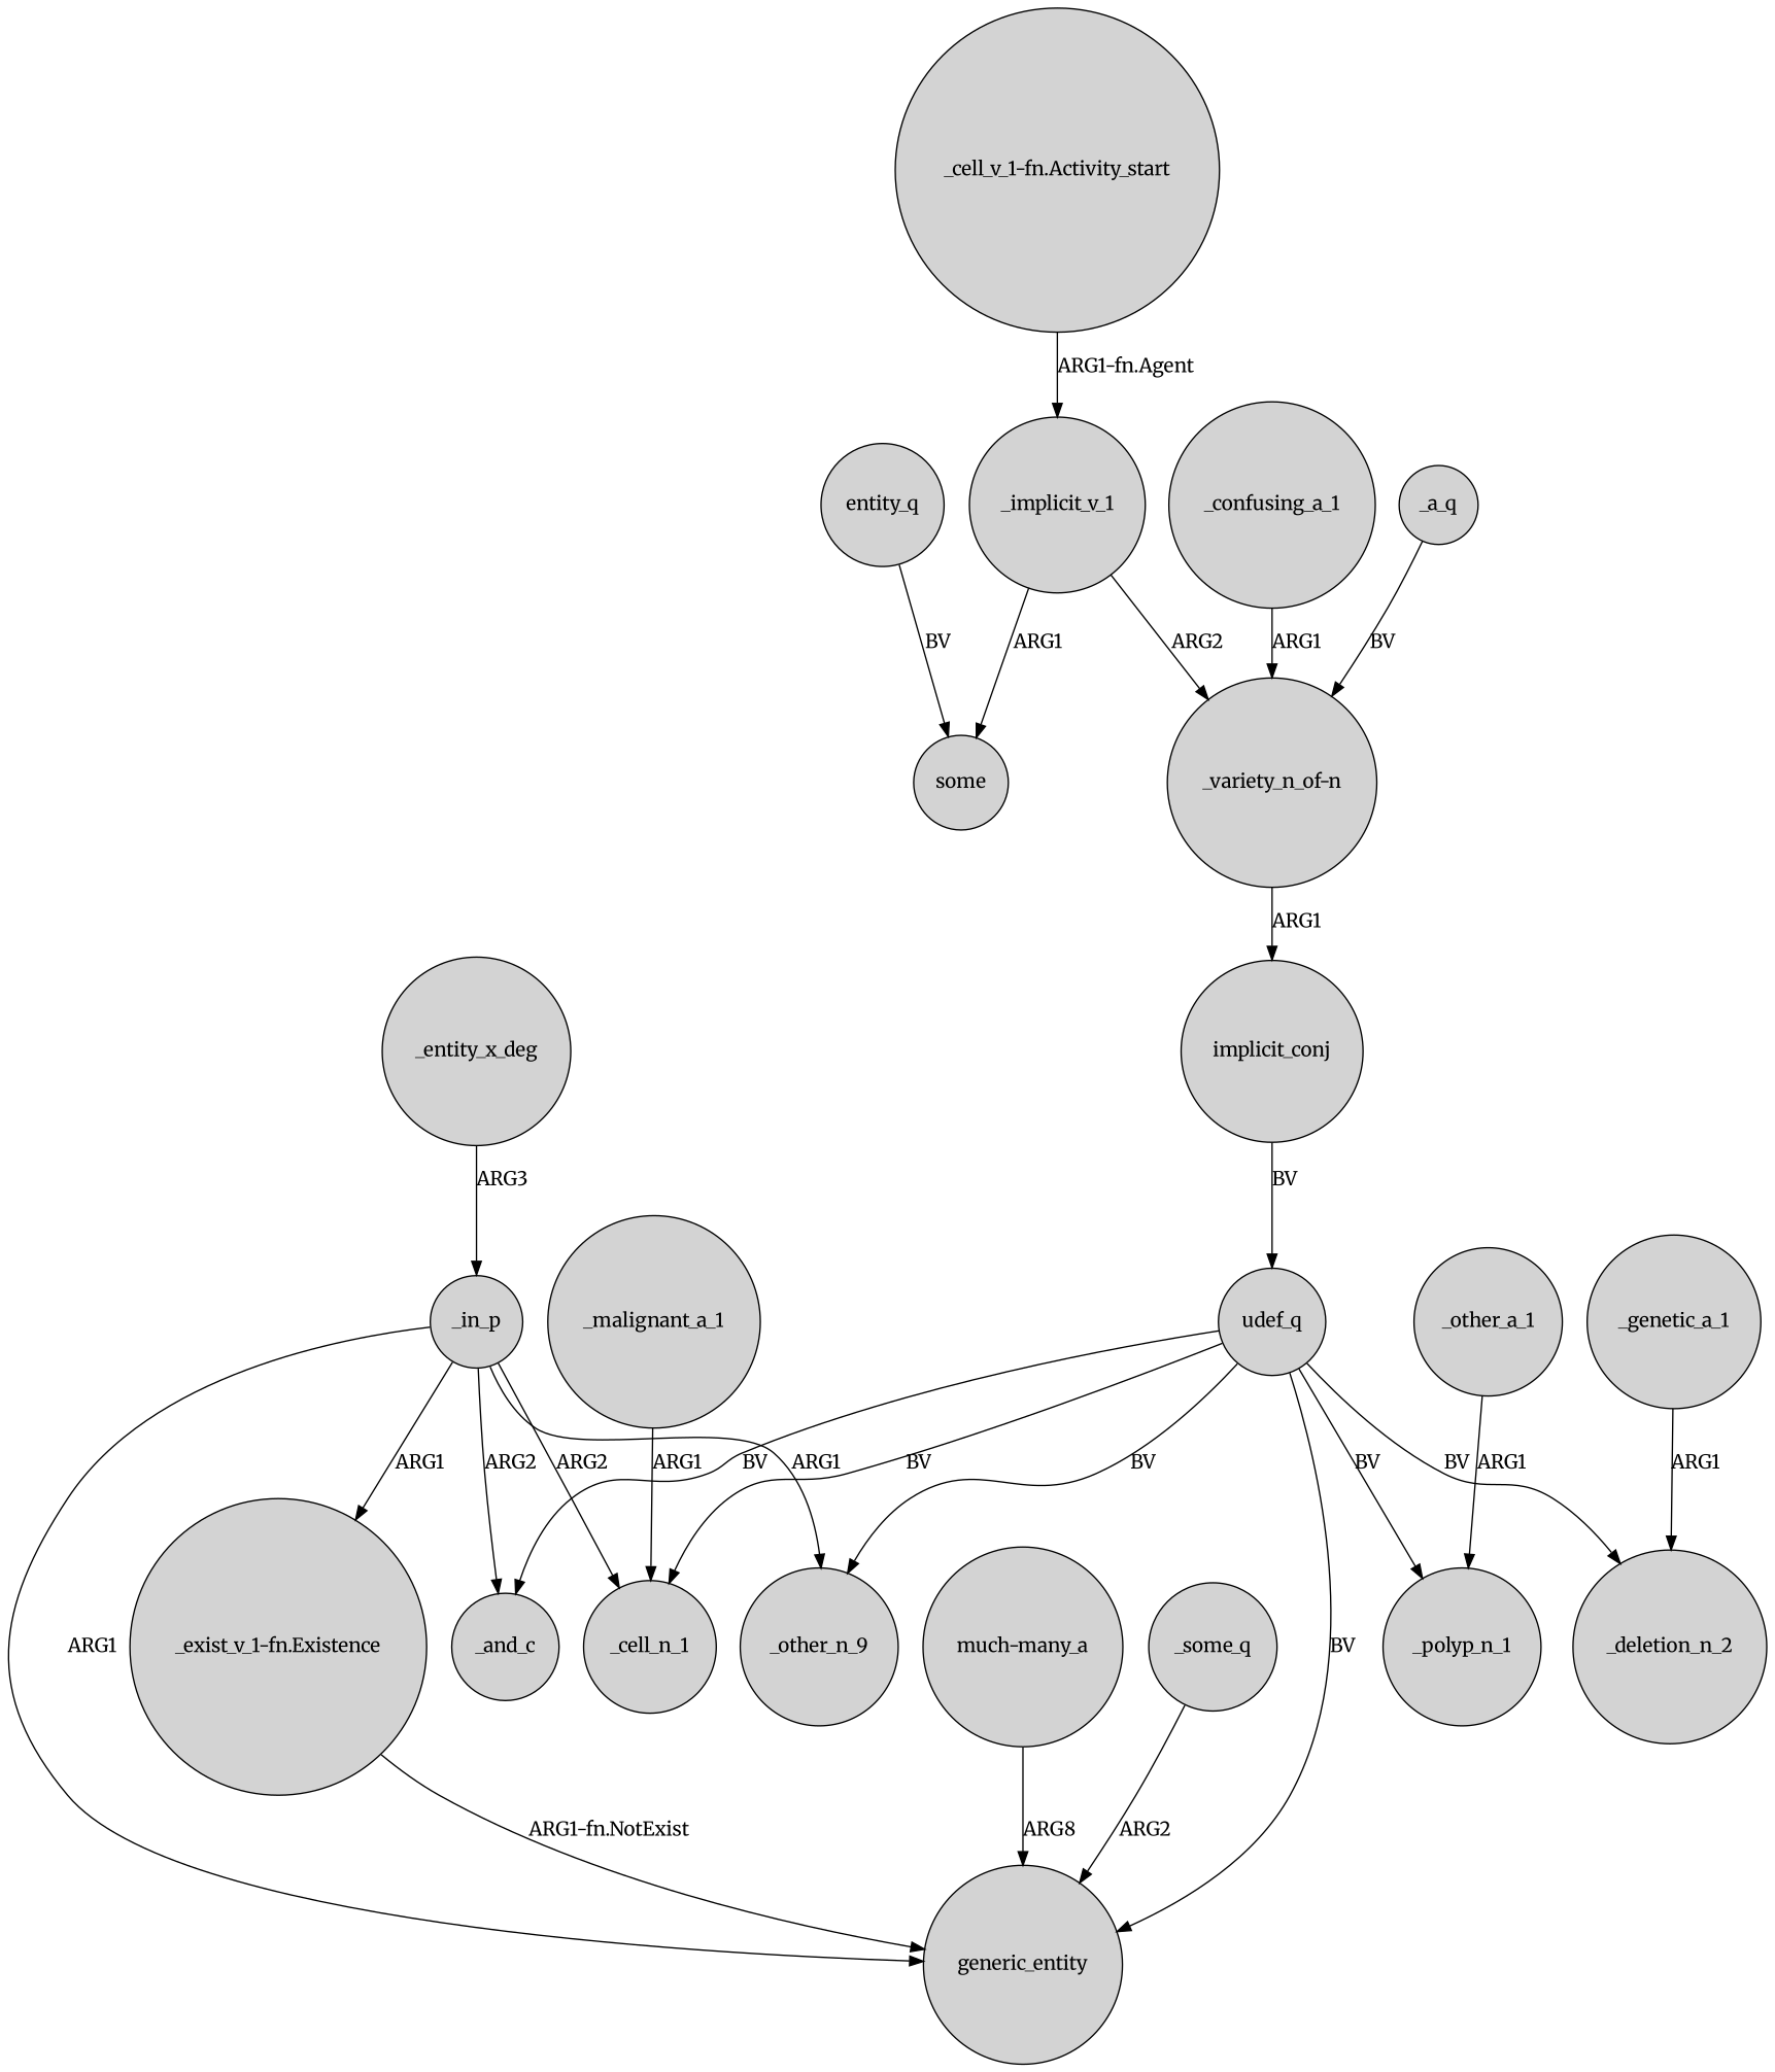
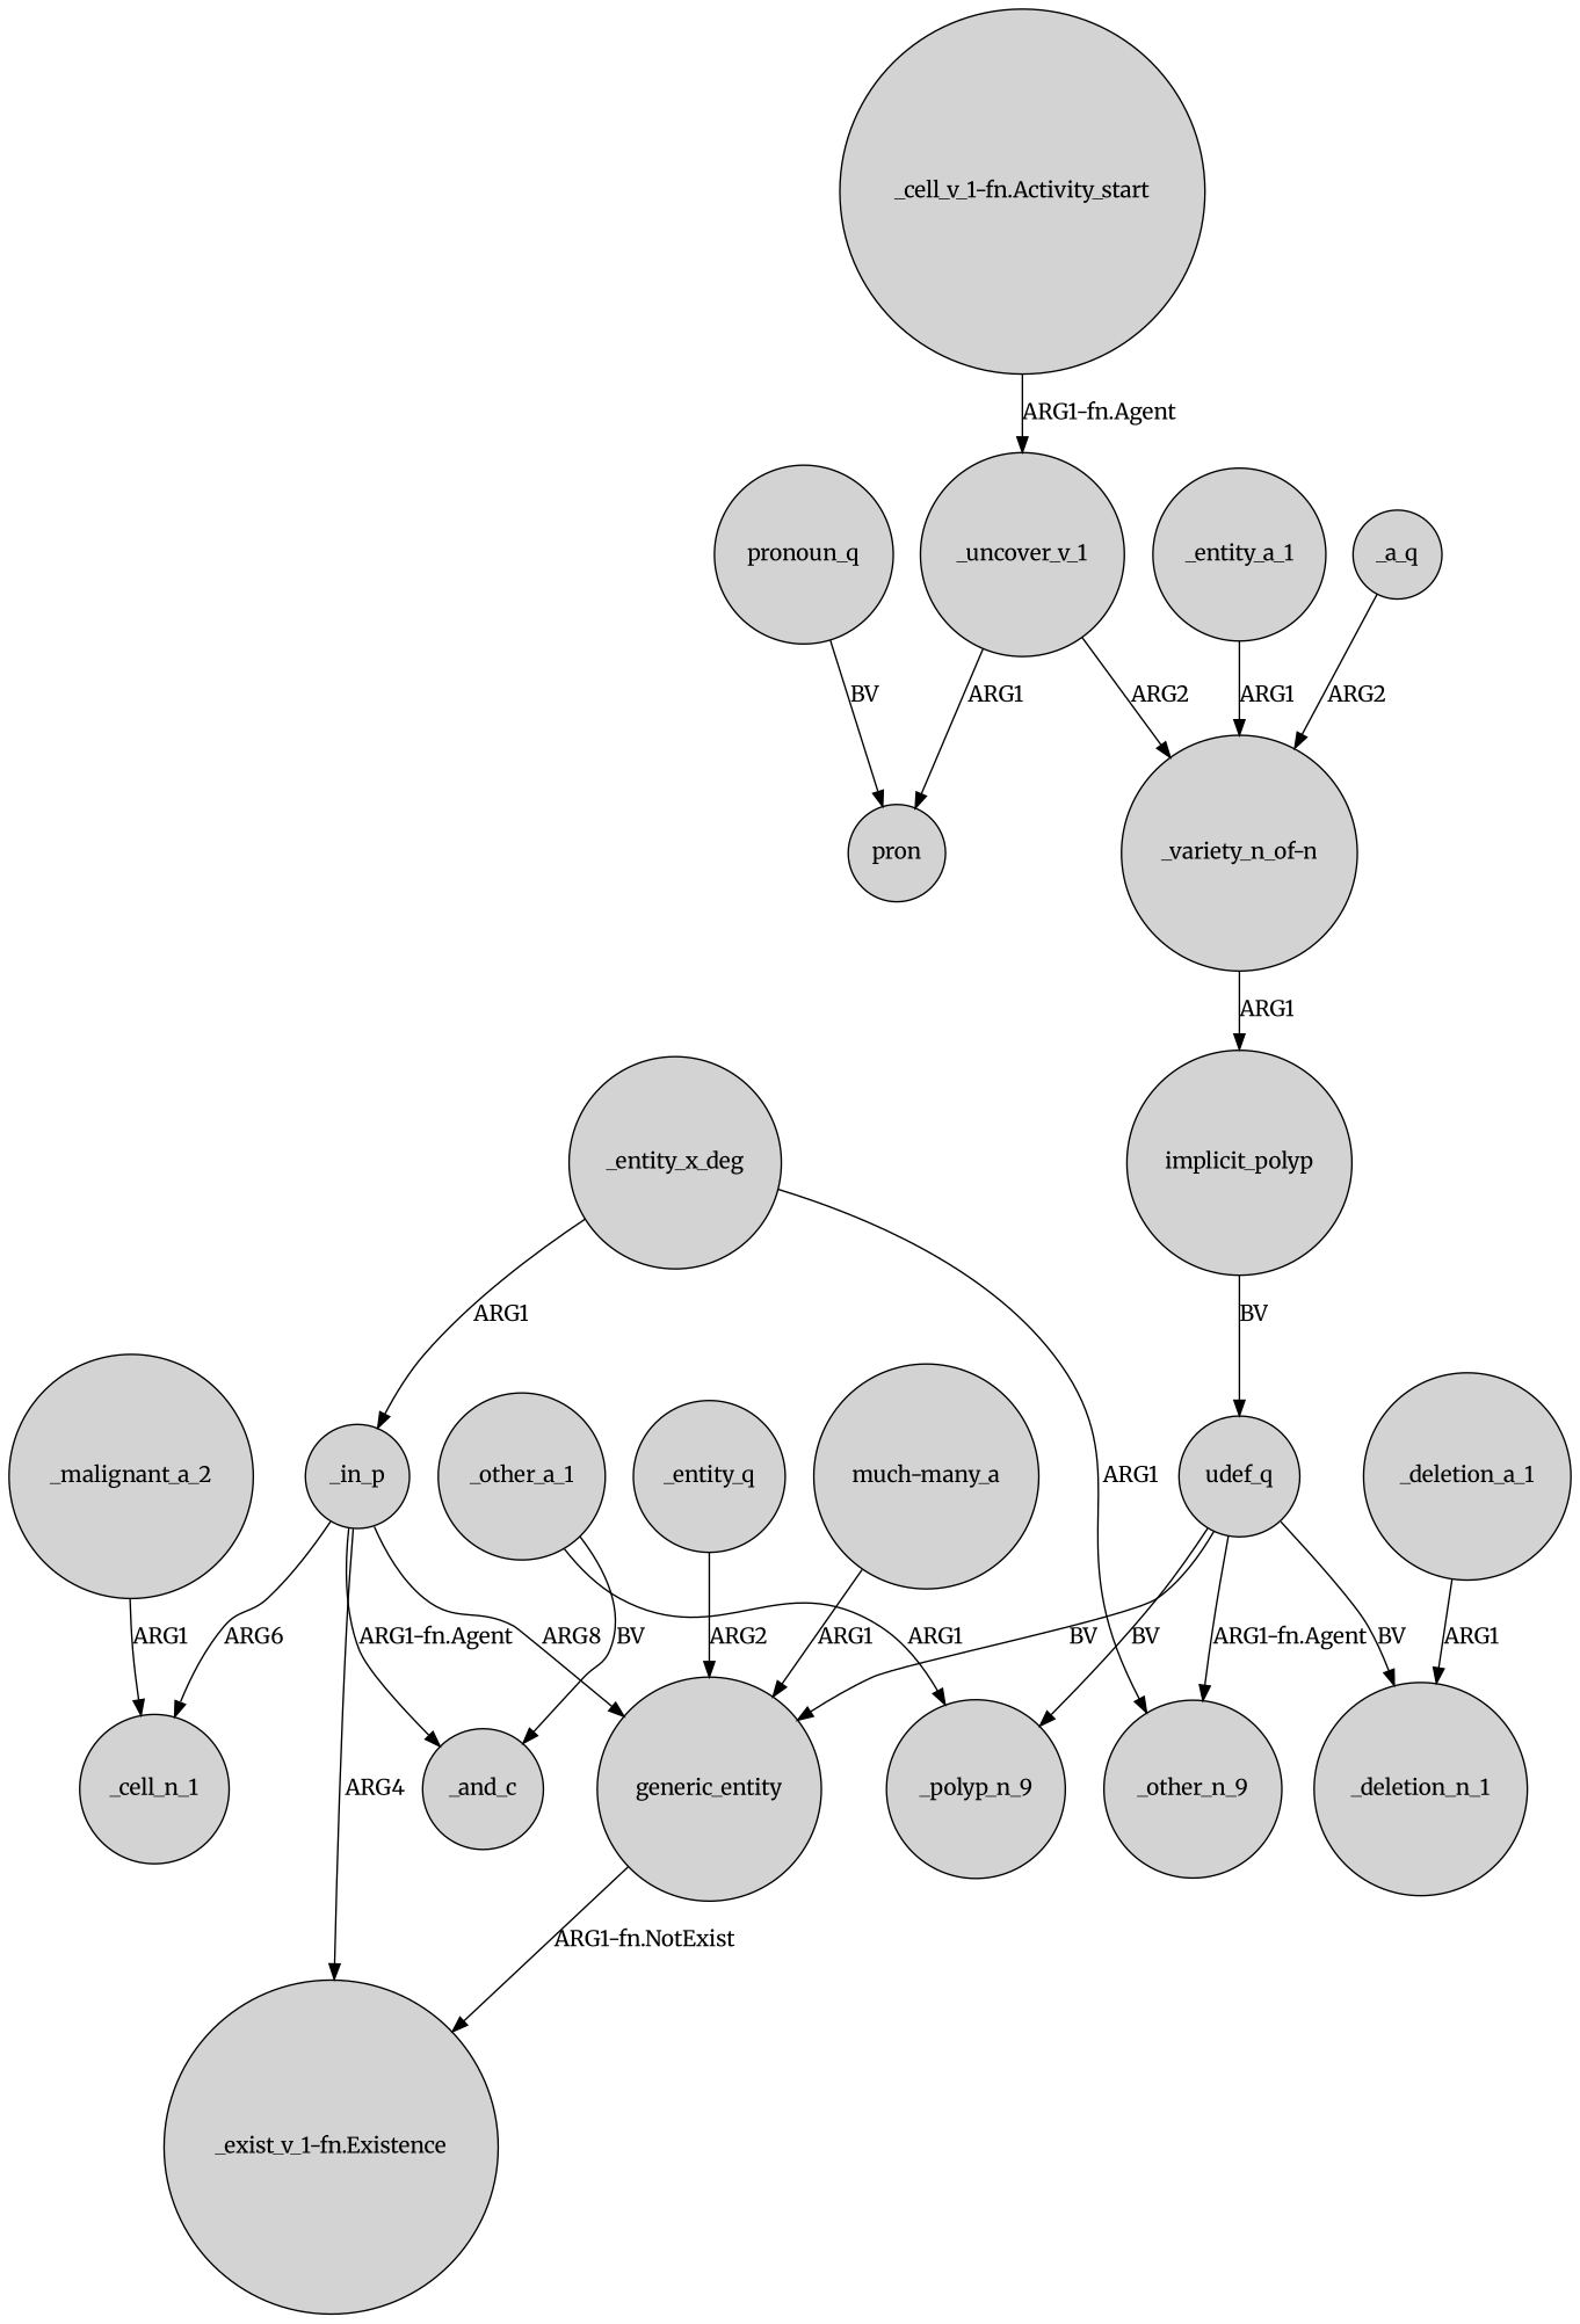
  digraph {
    fontname=Merriweather
    node [fontname=Merriweather shape=circle style=filled]
    edge [fontname=Merriweather]
    udef_q
    generic_entity
    n3 [label=_other_n_9]
-   _polyp_n_1
+   _polyp_n_1 [label=_polyp_n_9]
    _cell_n_1
-   _deletion_n_1 [label=_deletion_n_2]
+   _deletion_n_1
    _and_c
-   implicit_conj
+   implicit_conj [label=implicit_polyp]
    _in_p
    "_exist_v_1-fn.Existence"
    "much-many_a"
    n12 [label="_cell_v_1-fn.Activity_start"]
-   _uncover_v_1 [label=_implicit_v_1]
-   pron [label=some]
+   _uncover_v_1
+   pron
    "_variety_n_of-n"
-   pronoun_q [label=entity_q]
+   pronoun_q
    _a_q
-   _malignant_a_1
-   _genetic_a_1
-   _some_q
+   _malignant_a_1 [label=_malignant_a_2]
+   _genetic_a_1 [label=_deletion_a_1]
+   _some_q [label=_entity_q]
    n21 [label=_entity_x_deg]
-   _confusing_a_1
+   _confusing_a_1 [label=_entity_a_1]
    n23 [label=_other_a_1]
    udef_q -> generic_entity [label=BV]
-   udef_q -> n3 [label=BV]
+   udef_q -> n3 [label="ARG1-fn.Agent"]
    udef_q -> _polyp_n_1 [label=BV]
-   udef_q -> _cell_n_1 [label=BV]
    udef_q -> _deletion_n_1 [label=BV]
-   udef_q -> _and_c [label=BV]
+   n23 -> _and_c [label=BV]
    implicit_conj -> udef_q [label=BV]
-   _in_p -> generic_entity [label=ARG1]
-   _in_p -> n3 [label=ARG1]
-   _in_p -> _cell_n_1 [label=ARG2]
-   _in_p -> _and_c [label=ARG2]
-   _in_p -> "_exist_v_1-fn.Existence" [label=ARG1]
-   "_exist_v_1-fn.Existence" -> generic_entity [label="ARG1-fn.NotExist"]
-   "much-many_a" -> generic_entity [label=ARG8]
+   _in_p -> generic_entity [label=ARG8]
+   n21 -> n3 [label=ARG1]
+   _in_p -> _cell_n_1 [label=ARG6]
+   _in_p -> _and_c [label="ARG1-fn.Agent"]
+   _in_p -> "_exist_v_1-fn.Existence" [label=ARG4]
+   generic_entity -> "_exist_v_1-fn.Existence" [label="ARG1-fn.NotExist"]
+   "much-many_a" -> generic_entity [label=ARG1]
    n12 -> _uncover_v_1 [label="ARG1-fn.Agent"]
    _uncover_v_1 -> pron [label=ARG1]
    _uncover_v_1 -> "_variety_n_of-n" [label=ARG2]
    "_variety_n_of-n" -> implicit_conj [label=ARG1]
    pronoun_q -> pron [label=BV]
-   _a_q -> "_variety_n_of-n" [label=BV]
+   _a_q -> "_variety_n_of-n" [label=ARG2]
    _malignant_a_1 -> _cell_n_1 [label=ARG1]
    _genetic_a_1 -> _deletion_n_1 [label=ARG1]
    _some_q -> generic_entity [label=ARG2]
-   n21 -> _in_p [label=ARG3]
+   n21 -> _in_p [label=ARG1]
    _confusing_a_1 -> "_variety_n_of-n" [label=ARG1]
    n23 -> _polyp_n_1 [label=ARG1]
  }
